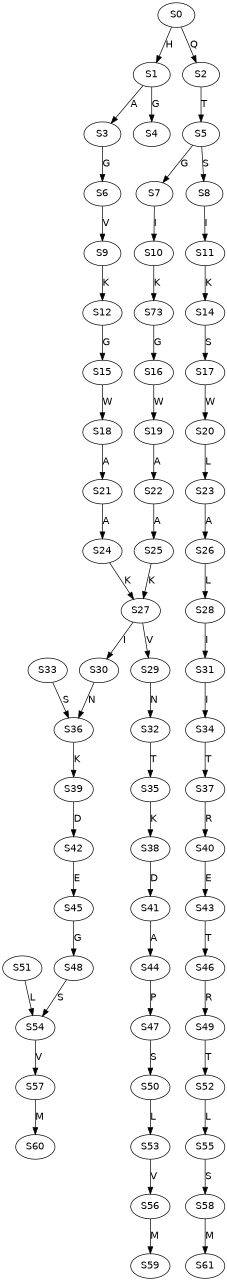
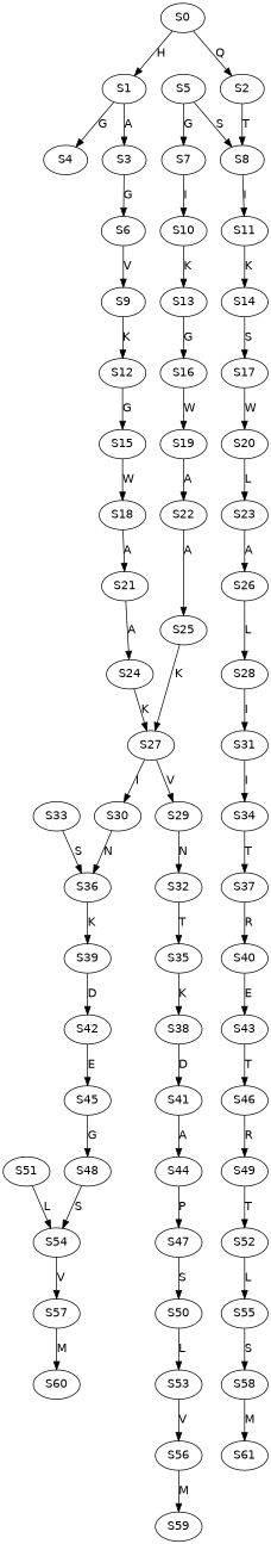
  strict digraph {
    fontname="DejaVu Sans"
    node [fontname="DejaVu Sans"]
    edge [fontname="DejaVu Sans"]
    S0
    S1
    S2
    S3
    S4
    S5
    S6
    S7
    S8
    S9
    S10
    S11
    S12
-   S13 [label=S73]
+   S13
    S14
    S15
    S16
    S17
    S18
    S19
    S20
    S21
    S22
    S23
    S24
    S25
    S26
    S27
    S28
    S29
    S30
    S31
    S32
    S36
    S34
    S35
    S33
    S37
    S38
    S39
    S40
    S41
    S42
    S43
    S44
    S45
    S46
    S47
    S48
    S49
    S50
    S54
    S52
    S53
    S51
    S55
    S56
    S57
    S58
    S59
    S60
    S61
    S0 -> S1 [label=H]
    S0 -> S2 [label=Q]
    S1 -> S3 [label=A]
    S1 -> S4 [label=G]
-   S2 -> S5 [label=T]
+   S2 -> S8 [label=T]
    S3 -> S6 [label=G]
    S5 -> S7 [label=G]
    S5 -> S8 [label=S]
    S6 -> S9 [label=V]
    S7 -> S10 [label=I]
    S8 -> S11 [label=I]
    S9 -> S12 [label=K]
    S10 -> S13 [label=K]
    S11 -> S14 [label=K]
    S12 -> S15 [label=G]
    S13 -> S16 [label=G]
    S14 -> S17 [label=S]
    S15 -> S18 [label=W]
    S16 -> S19 [label=W]
    S17 -> S20 [label=W]
    S18 -> S21 [label=A]
    S19 -> S22 [label=A]
    S20 -> S23 [label=L]
    S21 -> S24 [label=A]
    S22 -> S25 [label=A]
    S23 -> S26 [label=A]
    S24 -> S27 [label=K]
    S25 -> S27 [label=K]
    S26 -> S28 [label=L]
    S27 -> S29 [label=V]
    S27 -> S30 [label=I]
    S28 -> S31 [label=I]
    S29 -> S32 [label=N]
    S30 -> S36 [label=N]
    S31 -> S34 [label=I]
    S32 -> S35 [label=T]
    S36 -> S39 [label=K]
    S34 -> S37 [label=T]
    S35 -> S38 [label=K]
    S33 -> S36 [label=S]
    S37 -> S40 [label=R]
    S38 -> S41 [label=D]
    S39 -> S42 [label=D]
    S40 -> S43 [label=E]
    S41 -> S44 [label=A]
    S42 -> S45 [label=E]
    S43 -> S46 [label=T]
    S44 -> S47 [label=P]
    S45 -> S48 [label=G]
    S46 -> S49 [label=R]
    S47 -> S50 [label=S]
    S48 -> S54 [label=S]
    S49 -> S52 [label=T]
    S50 -> S53 [label=L]
    S54 -> S57 [label=V]
    S52 -> S55 [label=L]
    S53 -> S56 [label=V]
    S51 -> S54 [label=L]
    S55 -> S58 [label=S]
    S56 -> S59 [label=M]
    S57 -> S60 [label=M]
    S58 -> S61 [label=M]
  }
